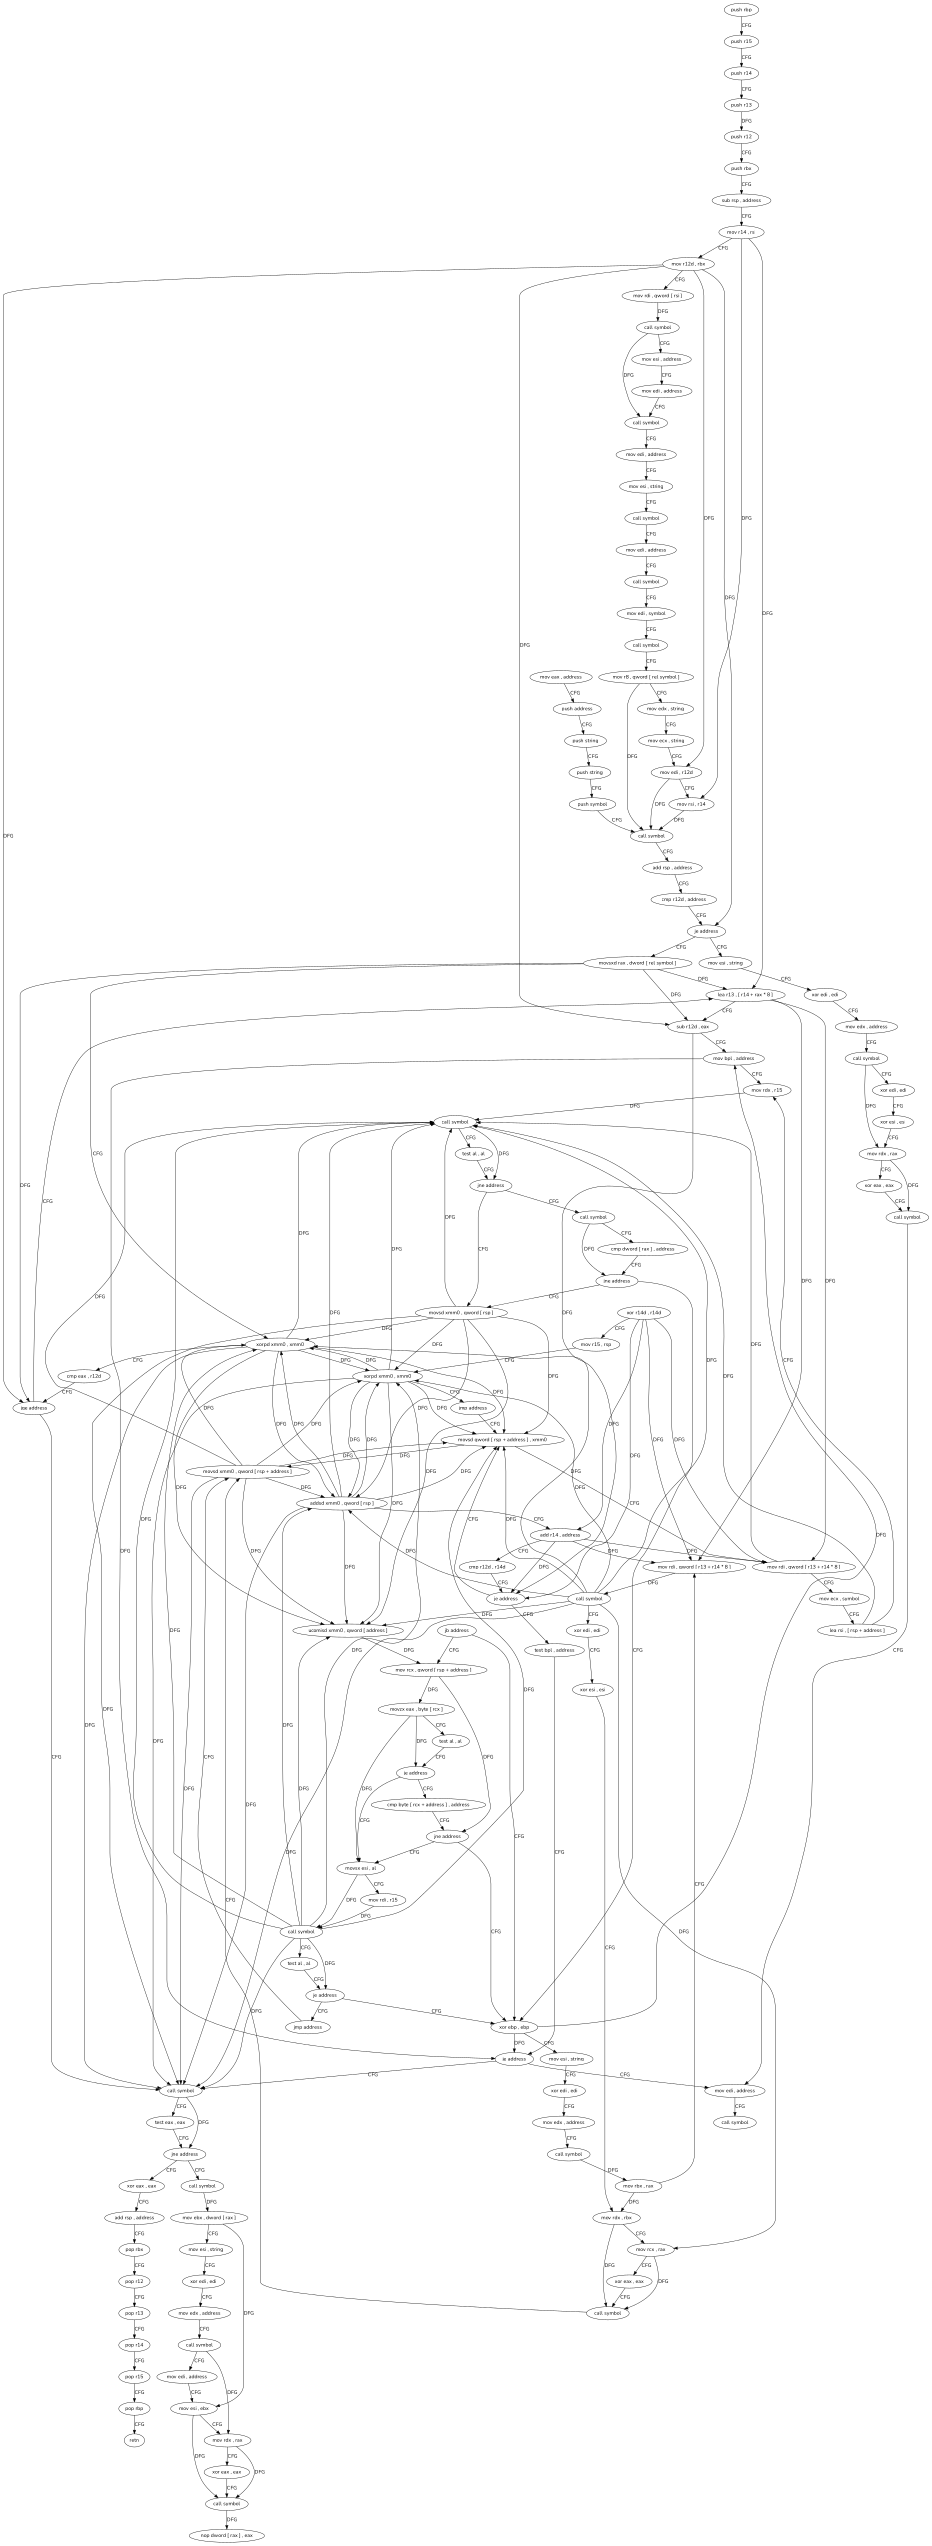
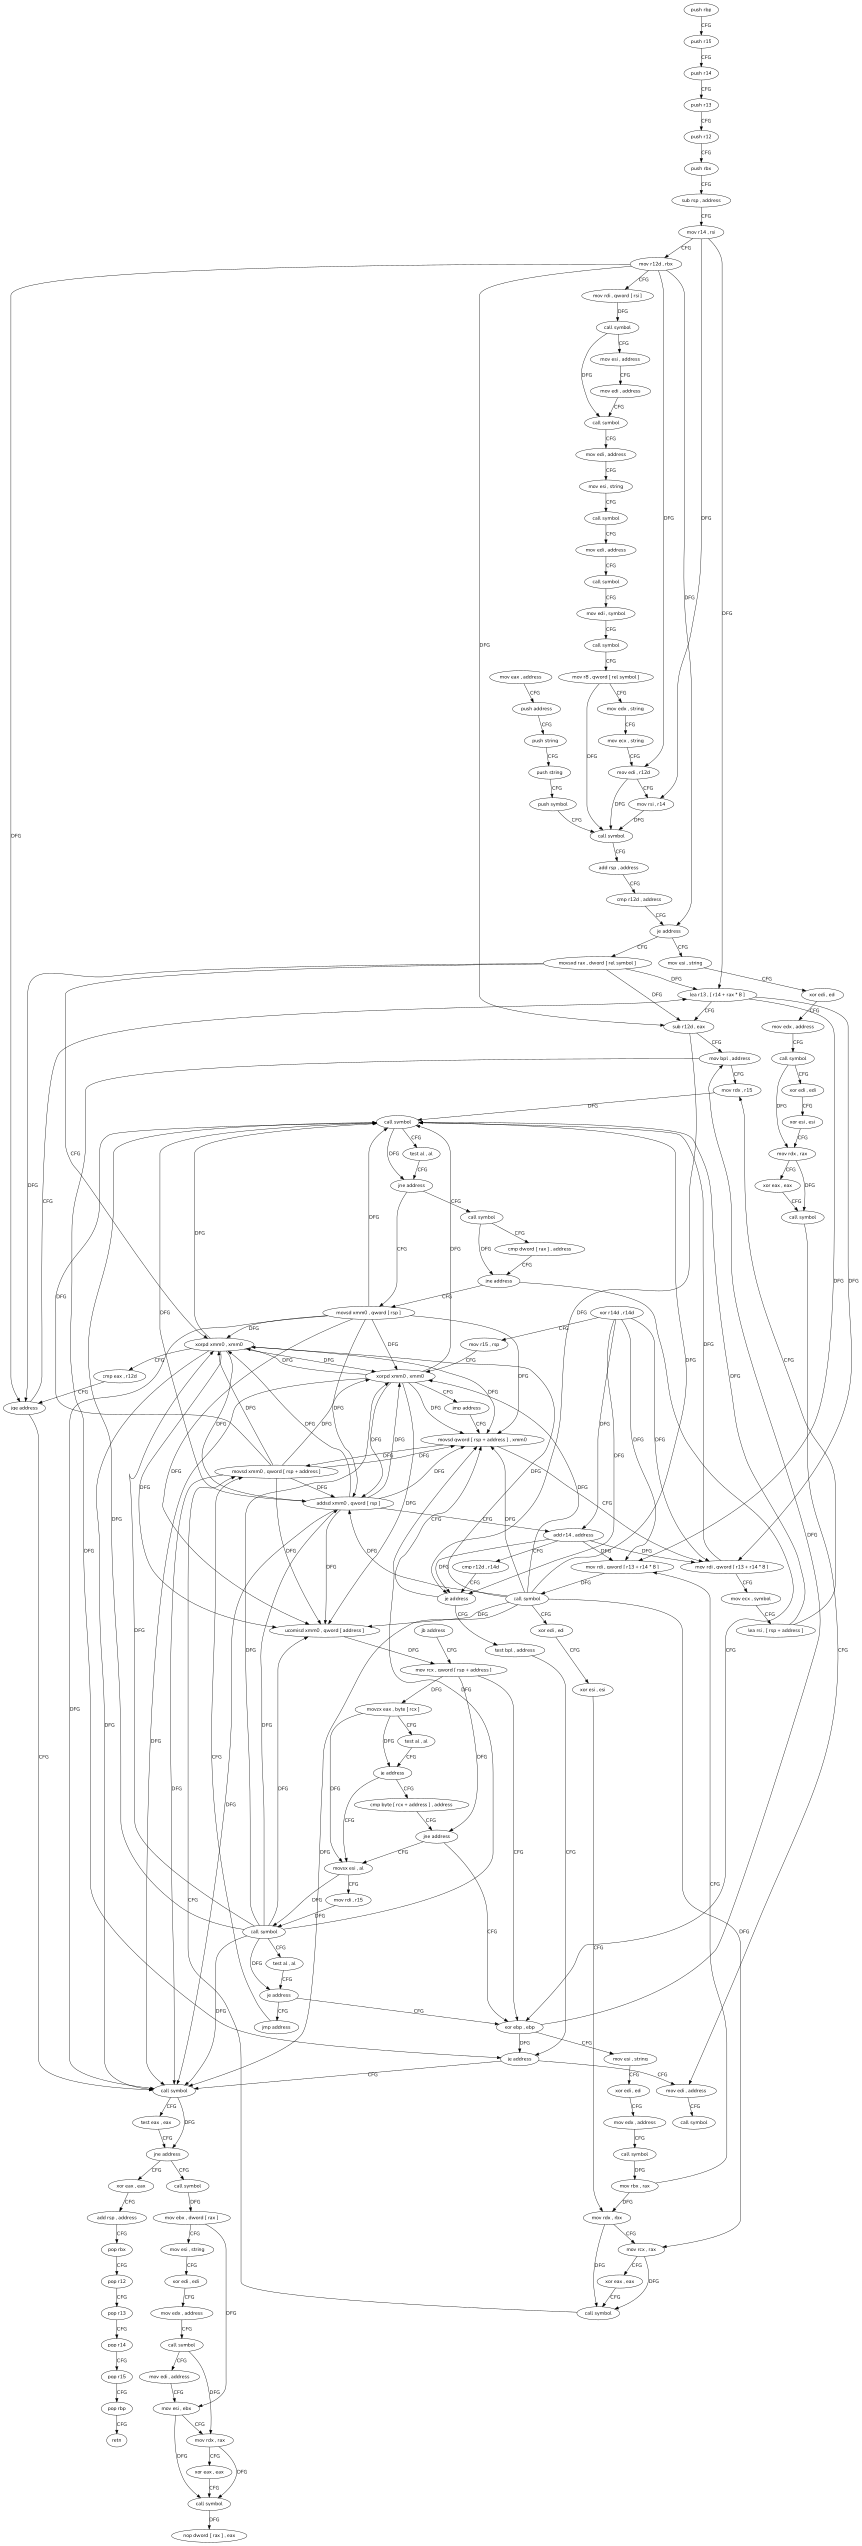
  digraph {
    fontname=Nunito
    node [fontname=Nunito]
    edge [fontname=Nunito]
    n1 [label="push rbp"]
    n2 [label="push r15"]
    n3 [label="push r14"]
    n4 [label="push r13"]
    n5 [label="push r12"]
    n6 [label="push rbx"]
    n7 [label="sub rsp , address"]
    n8 [label="mov r14 , rsi"]
    n9 [label="mov r12d , rbx"]
    n10 [label="mov rsi , r14"]
    n11 [label="lea r13 , [ r14 + rax * 8 ]"]
    n12 [label="mov rdi , qword [ rsi ]"]
    n13 [label="mov edi , r12d"]
    n14 [label="je address"]
    n15 [label="jge address"]
    n16 [label="sub r12d , eax"]
    n17 [label="call symbol"]
    n18 [label="mov rdi , qword [ r13 + r14 * 8 ]"]
    n19 [label="mov rdi , qword [ r13 + r14 * 8 ]"]
    n20 [label="call symbol"]
    n21 [label="mov esi , string"]
    n22 [label="movsxd rax , dword [ rel symbol ]"]
    n23 [label="call symbol"]
    n24 [label="mov bpl , address"]
    n25 [label="je address"]
    n26 [label="mov esi , address"]
    n27 [label="call symbol"]
    n28 [label="mov edi , address"]
    n29 [label="mov edi , address"]
    n30 [label="mov esi , string"]
    n31 [label="call symbol"]
    n32 [label="mov edi , address"]
    n33 [label="call symbol"]
    n34 [label="mov edi , symbol"]
    n35 [label="call symbol"]
    n36 [label="mov r8 , qword [ rel symbol ]"]
    n37 [label="mov edx , string"]
    n38 [label="mov ecx , string"]
    n39 [label="add rsp , address"]
    n40 [label="mov eax , address"]
    n41 [label="push address"]
    n42 [label="push string"]
    n43 [label="push string"]
    n44 [label="push symbol"]
    n45 [label="cmp r12d , address"]
    n46 [label="xor edi , edi"]
    n47 [label="xorpd xmm0 , xmm0"]
    n48 [label="mov edx , address"]
    n49 [label="cmp eax , r12d"]
    n50 [label="xorpd xmm0 , xmm0"]
    n51 [label="movsd qword [ rsp + address ] , xmm0"]
    n52 [label="call symbol"]
    n53 [label="ucomisd xmm0 , qword [ address ]"]
    n54 [label="addsd xmm0 , qword [ rsp ]"]
    n55 [label="call symbol"]
    n56 [label="xor edi , edi"]
    n57 [label="mov rdx , rax"]
    n58 [label="xor esi , esi"]
    n59 [label="xor eax , eax"]
    n60 [label="call symbol"]
    n61 [label="mov edi , address"]
    n62 [label="call symbol"]
    n63 [label="test eax , eax"]
    n64 [label="jne address"]
    n65 [label="jmp address"]
    n66 [label="movsd xmm0 , qword [ rsp + address ]"]
    n67 [label="test al , al"]
    n68 [label="jne address"]
    n69 [label="mov rcx , qword [ rsp + address ]"]
    n70 [label="add r14 , address"]
    n71 [label="call symbol"]
    n72 [label="xor eax , eax"]
    n73 [label="mov ecx , symbol"]
    n74 [label="call symbol"]
    n75 [label="mov ebx , dword [ rax ]"]
    n76 [label="add rsp , address"]
    n77 [label="mov esi , string"]
    n78 [label="mov esi , ebx"]
    n79 [label="pop rbx"]
    n80 [label="je address"]
    n81 [label="mov rdx , r15"]
    n82 [label="test bpl , address"]
    n83 [label="xor r14d , r14d"]
    n84 [label="mov r15 , rsp"]
    n85 [label="cmp r12d , r14d"]
    n86 [label="xor edi , edi"]
    n87 [label="mov rdx , rax"]
    n88 [label="call symbol"]
    n89 [label="mov edx , address"]
    n90 [label="call symbol"]
    n91 [label="mov edi , address"]
    n92 [label="xor eax , eax"]
    n93 [label="nop dword [ rax ] , eax"]
    n94 [label="pop r12"]
    n95 [label="pop r13"]
    n96 [label="pop r14"]
    n97 [label="pop r15"]
    n98 [label="pop rbp"]
    n99 [label=retn]
    n100 [label="lea rsi , [ rsp + address ]"]
    n101 [label="movsd xmm0 , qword [ rsp ]"]
    n102 [label="call symbol"]
    n103 [label="cmp dword [ rax ] , address"]
    n104 [label="jne address"]
    n105 [label="xor ebp , ebp"]
    n106 [label="jb address"]
    n107 [label="mov esi , string"]
    n108 [label="movzx eax , byte [ rcx ]"]
    n109 [label="jne address"]
    n110 [label="xor edi , edi"]
    n111 [label="test al , al"]
    n112 [label="je address"]
    n113 [label="movsx esi , al"]
    n114 [label="mov edx , address"]
    n115 [label="call symbol"]
    n116 [label="mov rbx , rax"]
    n117 [label="mov rdx , rbx"]
    n118 [label="mov rcx , rax"]
    n119 [label="call symbol"]
    n120 [label="xor edi , edi"]
    n121 [label="xor esi , esi"]
    n122 [label="xor eax , eax"]
    n123 [label="cmp byte [ rcx + address ] , address"]
    n124 [label="mov rdi , r15"]
    n125 [label="call symbol"]
    n126 [label="test al , al"]
    n127 [label="je address"]
    n128 [label="jmp address"]
    n1 -> n2 [label=CFG]
    n2 -> n3 [label=CFG]
    n3 -> n4 [label=CFG]
-   n4 -> n5 [label=DFG]
+   n4 -> n5 [label=CFG]
    n5 -> n6 [label=CFG]
    n6 -> n7 [label=CFG]
    n7 -> n8 [label=CFG]
    n8 -> n9 [label=CFG]
    n8 -> n10 [label=DFG]
    n8 -> n11 [label=DFG]
    n9 -> n12 [label=CFG]
    n9 -> n13 [label=DFG]
    n9 -> n14 [label=DFG]
    n9 -> n15 [label=DFG]
    n9 -> n16 [label=DFG]
    n10 -> n17 [label=DFG]
    n11 -> n16 [label=CFG]
    n11 -> n18 [label=DFG]
    n11 -> n19 [label=DFG]
    n12 -> n20 [label=DFG]
    n13 -> n10 [label=CFG]
    n13 -> n17 [label=DFG]
    n14 -> n21 [label=CFG]
    n14 -> n22 [label=CFG]
    n15 -> n11 [label=CFG]
    n15 -> n23 [label=CFG]
    n16 -> n24 [label=CFG]
    n16 -> n25 [label=DFG]
    n17 -> n39 [label=CFG]
    n18 -> n52 [label=DFG]
    n18 -> n73 [label=CFG]
    n19 -> n74 [label=DFG]
    n20 -> n26 [label=CFG]
    n20 -> n27 [label=DFG]
    n21 -> n46 [label=CFG]
    n22 -> n11 [label=DFG]
    n22 -> n15 [label=DFG]
    n22 -> n16 [label=DFG]
    n22 -> n47 [label=CFG]
    n23 -> n63 [label=CFG]
    n23 -> n64 [label=DFG]
    n24 -> n80 [label=DFG]
    n24 -> n81 [label=CFG]
    n25 -> n51 [label=CFG]
    n25 -> n82 [label=CFG]
    n26 -> n28 [label=CFG]
    n27 -> n29 [label=CFG]
    n28 -> n27 [label=CFG]
    n29 -> n30 [label=CFG]
    n30 -> n31 [label=CFG]
    n31 -> n32 [label=CFG]
    n32 -> n33 [label=CFG]
    n33 -> n34 [label=CFG]
    n34 -> n35 [label=CFG]
    n35 -> n36 [label=CFG]
    n36 -> n17 [label=DFG]
    n36 -> n37 [label=CFG]
    n37 -> n38 [label=CFG]
    n38 -> n13 [label=CFG]
    n39 -> n45 [label=CFG]
    n40 -> n41 [label=CFG]
    n41 -> n42 [label=CFG]
    n42 -> n43 [label=CFG]
    n43 -> n44 [label=CFG]
    n44 -> n17 [label=CFG]
    n45 -> n14 [label=CFG]
    n46 -> n48 [label=CFG]
    n47 -> n23 [label=DFG]
    n47 -> n49 [label=CFG]
    n47 -> n50 [label=DFG]
    n47 -> n51 [label=DFG]
    n47 -> n52 [label=DFG]
    n47 -> n53 [label=DFG]
    n47 -> n54 [label=DFG]
    n48 -> n55 [label=CFG]
    n49 -> n15 [label=CFG]
    n50 -> n23 [label=DFG]
    n50 -> n47 [label=DFG]
    n50 -> n51 [label=DFG]
    n50 -> n52 [label=DFG]
    n50 -> n53 [label=DFG]
    n50 -> n54 [label=DFG]
    n50 -> n65 [label=CFG]
    n51 -> n18 [label=CFG]
    n51 -> n66 [label=DFG]
    n52 -> n67 [label=CFG]
    n52 -> n68 [label=DFG]
    n53 -> n69 [label=DFG]
    n54 -> n23 [label=DFG]
    n54 -> n47 [label=DFG]
    n54 -> n50 [label=DFG]
    n54 -> n51 [label=DFG]
    n54 -> n52 [label=DFG]
    n54 -> n53 [label=DFG]
    n54 -> n70 [label=CFG]
    n55 -> n56 [label=CFG]
    n55 -> n57 [label=DFG]
    n56 -> n58 [label=CFG]
    n57 -> n59 [label=CFG]
    n57 -> n60 [label=DFG]
    n58 -> n57 [label=CFG]
    n59 -> n60 [label=CFG]
    n60 -> n61 [label=CFG]
    n61 -> n62 [label=CFG]
    n63 -> n64 [label=CFG]
    n64 -> n71 [label=CFG]
    n64 -> n72 [label=CFG]
    n65 -> n51 [label=CFG]
    n66 -> n23 [label=DFG]
    n66 -> n47 [label=DFG]
    n66 -> n50 [label=DFG]
    n66 -> n51 [label=DFG]
    n66 -> n52 [label=DFG]
    n66 -> n53 [label=DFG]
    n66 -> n54 [label=DFG]
    n67 -> n68 [label=CFG]
    n68 -> n101 [label=CFG]
    n68 -> n102 [label=CFG]
    n69 -> n108 [label=DFG]
    n69 -> n109 [label=DFG]
    n70 -> n18 [label=DFG]
    n70 -> n19 [label=DFG]
    n70 -> n25 [label=DFG]
    n70 -> n85 [label=CFG]
    n71 -> n75 [label=DFG]
    n72 -> n76 [label=CFG]
    n73 -> n100 [label=CFG]
    n74 -> n23 [label=DFG]
    n74 -> n47 [label=DFG]
    n74 -> n50 [label=DFG]
    n74 -> n51 [label=DFG]
    n74 -> n52 [label=DFG]
    n74 -> n53 [label=DFG]
    n74 -> n54 [label=DFG]
    n74 -> n118 [label=DFG]
    n74 -> n120 [label=CFG]
    n75 -> n77 [label=CFG]
    n75 -> n78 [label=DFG]
    n76 -> n79 [label=CFG]
    n77 -> n86 [label=CFG]
    n78 -> n87 [label=CFG]
    n78 -> n88 [label=DFG]
    n79 -> n94 [label=CFG]
    n80 -> n23 [label=CFG]
    n80 -> n61 [label=CFG]
    n81 -> n52 [label=DFG]
    n82 -> n80 [label=CFG]
    n83 -> n18 [label=DFG]
    n83 -> n19 [label=DFG]
    n83 -> n25 [label=DFG]
    n83 -> n70 [label=DFG]
    n83 -> n84 [label=CFG]
    n84 -> n50 [label=CFG]
    n85 -> n25 [label=CFG]
    n86 -> n89 [label=CFG]
    n87 -> n88 [label=DFG]
    n87 -> n92 [label=CFG]
    n88 -> n93 [label=DFG]
    n89 -> n90 [label=CFG]
    n90 -> n87 [label=DFG]
    n90 -> n91 [label=CFG]
    n91 -> n78 [label=CFG]
    n92 -> n88 [label=CFG]
    n94 -> n95 [label=CFG]
    n95 -> n96 [label=CFG]
    n96 -> n97 [label=CFG]
    n97 -> n98 [label=CFG]
    n98 -> n99 [label=CFG]
    n100 -> n52 [label=DFG]
    n100 -> n81 [label=CFG]
    n101 -> n23 [label=DFG]
    n101 -> n47 [label=DFG]
    n101 -> n50 [label=DFG]
    n101 -> n51 [label=DFG]
    n101 -> n52 [label=DFG]
    n101 -> n53 [label=DFG]
    n101 -> n54 [label=DFG]
    n102 -> n103 [label=CFG]
    n102 -> n104 [label=DFG]
    n103 -> n104 [label=CFG]
    n104 -> n101 [label=CFG]
    n104 -> n105 [label=CFG]
    n105 -> n24 [label=DFG]
    n105 -> n80 [label=DFG]
    n105 -> n107 [label=CFG]
    n106 -> n69 [label=CFG]
-   n106 -> n105 [label=CFG]
+   n69 -> n105 [label=CFG]
    n107 -> n110 [label=CFG]
    n108 -> n111 [label=CFG]
    n108 -> n112 [label=DFG]
    n108 -> n113 [label=DFG]
    n109 -> n105 [label=CFG]
    n109 -> n113 [label=CFG]
    n110 -> n114 [label=CFG]
    n111 -> n112 [label=CFG]
    n112 -> n113 [label=CFG]
    n112 -> n123 [label=CFG]
    n113 -> n124 [label=CFG]
    n113 -> n125 [label=DFG]
    n114 -> n115 [label=CFG]
    n115 -> n116 [label=DFG]
    n116 -> n19 [label=CFG]
    n116 -> n117 [label=DFG]
    n117 -> n118 [label=CFG]
    n117 -> n119 [label=DFG]
    n118 -> n119 [label=DFG]
    n118 -> n122 [label=CFG]
    n119 -> n66 [label=CFG]
    n120 -> n121 [label=CFG]
    n121 -> n117 [label=CFG]
    n122 -> n119 [label=CFG]
    n123 -> n109 [label=CFG]
    n124 -> n125 [label=DFG]
    n125 -> n23 [label=DFG]
    n125 -> n47 [label=DFG]
    n125 -> n50 [label=DFG]
    n125 -> n51 [label=DFG]
    n125 -> n52 [label=DFG]
    n125 -> n53 [label=DFG]
    n125 -> n54 [label=DFG]
    n125 -> n126 [label=CFG]
    n125 -> n127 [label=DFG]
    n126 -> n127 [label=CFG]
    n127 -> n105 [label=CFG]
    n127 -> n128 [label=CFG]
    n128 -> n66 [label=CFG]
  }
